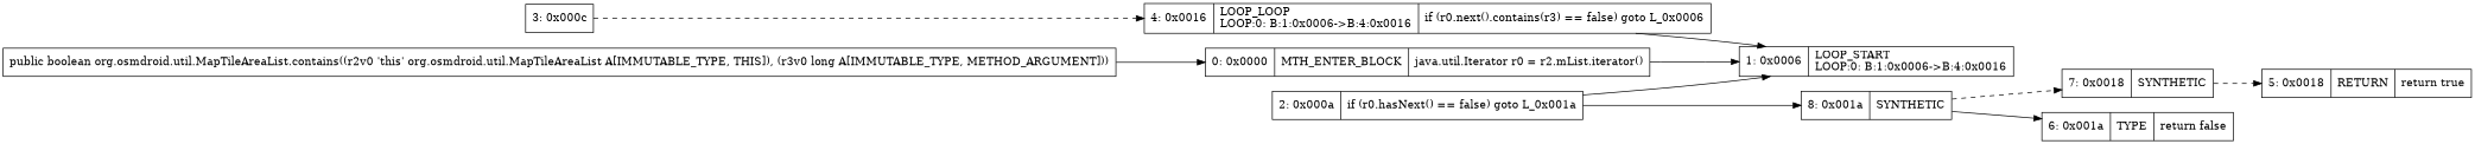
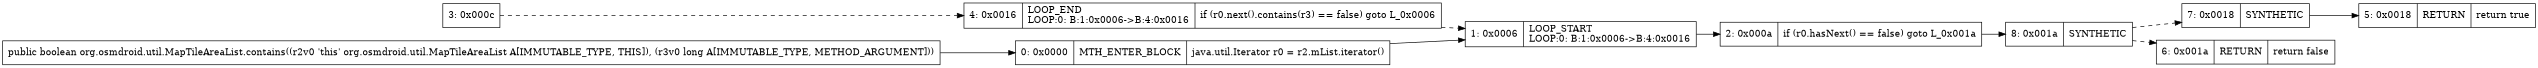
  digraph {
    rankdir=LR
    node [shape=record]
    n1 [label="{0\:\ 0x0000|MTH_ENTER_BLOCK\l|java.util.Iterator r0 = r2.mList.iterator()\l}"]
    n2 [label="{1\:\ 0x0006|LOOP_START\lLOOP:0: B:1:0x0006\-\>B:4:0x0016\l}"]
    n3 [label="{2\:\ 0x000a|if (r0.hasNext() == false) goto L_0x001a\l}"]
    n4 [label="{8\:\ 0x001a|SYNTHETIC\l}"]
    n5 [label="{3\:\ 0x000c}"]
-   n6 [label="{4\:\ 0x0016|LOOP_LOOP\lLOOP:0: B:1:0x0006\-\>B:4:0x0016\l|if (r0.next().contains(r3) == false) goto L_0x0006\l}"]
+   n6 [label="{4\:\ 0x0016|LOOP_END\lLOOP:0: B:1:0x0006\-\>B:4:0x0016\l|if (r0.next().contains(r3) == false) goto L_0x0006\l}"]
    n7 [label="{7\:\ 0x0018|SYNTHETIC\l}"]
-   n8 [label="{6\:\ 0x001a|TYPE\l|return false\l}"]
+   n8 [label="{6\:\ 0x001a|RETURN\l|return false\l}"]
    n9 [label="{5\:\ 0x0018|RETURN\l|return true\l}"]
    n10 [label="{public boolean org.osmdroid.util.MapTileAreaList.contains((r2v0 'this' org.osmdroid.util.MapTileAreaList A[IMMUTABLE_TYPE, THIS]), (r3v0 long A[IMMUTABLE_TYPE, METHOD_ARGUMENT])) }"]
    n1 -> n2
-   n3 -> n2
+   n2 -> n3
    n3 -> n4
    n4 -> n7 [style=dashed]
-   n4 -> n8
+   n4 -> n8 [style=dashed]
    n5 -> n6 [style=dashed]
-   n6 -> n2
-   n7 -> n9 [style=dashed]
+   n6 -> n2 [style=dashed]
+   n7 -> n9
    n10 -> n1
  }
